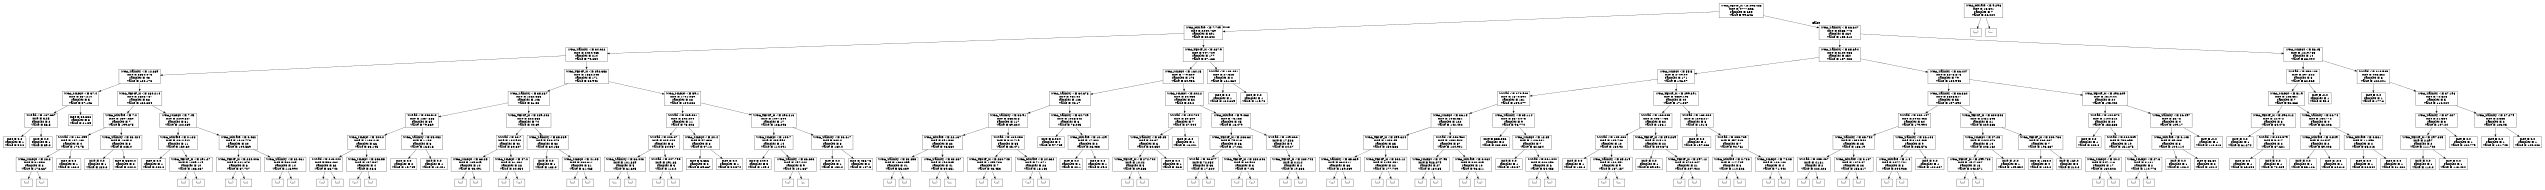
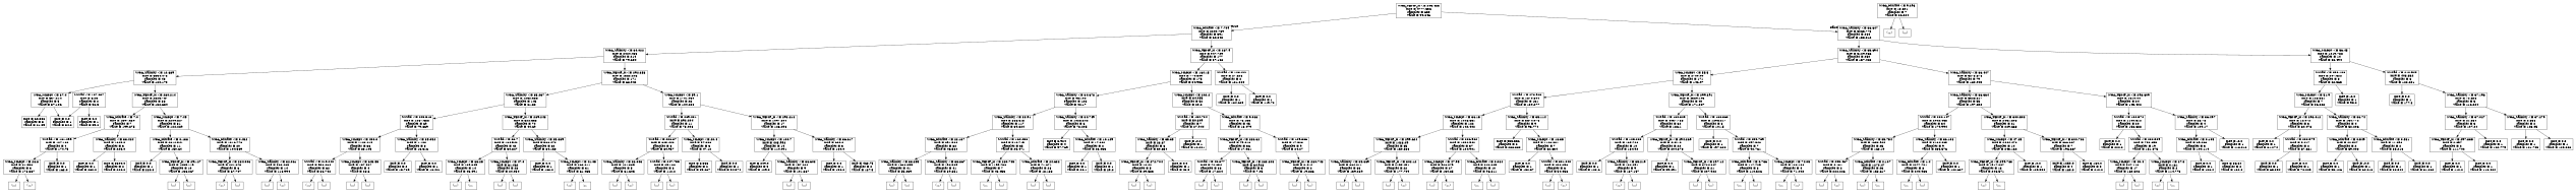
  digraph {
    node [shape=box]
    n1 [label="WOA_TEMP_K <= 293.485\nmse = 4777.536\nsamples = 655\nvalue = 99.646"]
    n2 [label="WOA_Nitrate <= 7.709\nmse = 2200.769\nsamples = 391\nvalue = 60.342"]
    n3 [label="WOA_Salinity <= 36.647\nmse = 3265.773\nsamples = 264\nvalue = 153.812"]
    n4 [label="WOA_Salinity <= 34.022\nmse = 2424.485\nsamples = 214\nvalue = 79.654"]
    n5 [label="WOA_TEMP_K <= 287.9\nmse = 947.729\nsamples = 177\nvalue = 37.168"]
    n6 [label="WOA_Salinity <= 35.694\nmse = 3129.966\nsamples = 250\nvalue = 157.423"]
    n7 [label="WOA_MLDpt <= 56.45\nmse = 1219.788\nsamples = 14\nvalue = 88.494"]
    n8 [label="WOA_Salinity <= 12.689\nmse = 3534.473\nsamples = 43\nvalue = 120.173"]
    n9 [label="WOA_TEMP_K <= 292.358\nmse = 1582.246\nsamples = 171\nvalue = 68.942"]
    n10 [label="WOA_MLDpt <= 164.15\nmse = 779.509\nsamples = 175\nvalue = 34.956"]
    n11 [label="SWrad <= 123.441\nmse = 27.326\nsamples = 2\nvalue = 121.864"]
    n12 [label="WOA_MLDpt <= 37.4\nmse = 337.214\nsamples = 5\nvalue = 37.106"]
    n13 [label="WOA_TEMP_K <= 280.214\nmse = 2823.767\nsamples = 38\nvalue = 132.634"]
    n14 [label="WOA_Salinity <= 35.237\nmse = 1232.366\nsamples = 143\nvalue = 61.38"]
    n15 [label="WOA_MLDpt <= 59.1\nmse = 1701.069\nsamples = 28\nvalue = 104.286"]
    n16 [label="SWrad <= 187.637\nmse = 6.25\nsamples = 2\nvalue = 56.5"]
    n17 [label="mse = 60.336\nsamples = 3\nvalue = 21.59"]
    n18 [label="WOA_Nitrate <= 7.0\nmse = 1597.359\nsamples = 7\nvalue = 199.875"]
    n19 [label="WOA_MLDpt <= 7.45\nmse = 2209.827\nsamples = 31\nvalue = 122.289"]
    n20 [label="mse = 0.0\nsamples = 1\nvalue = 54.0"]
    n21 [label="mse = 0.0\nsamples = 1\nvalue = 59.0"]
    n22 [label="SWrad <= 161.299\nmse = 107.188\nsamples = 4\nvalue = 174.75"]
    n23 [label="WOA_Salinity <= 33.424\nmse = 1825.0\nsamples = 3\nvalue = 225.0"]
    n24 [label="WOA_Nitrate <= 0.138\nmse = 2812.541\nsamples = 11\nvalue = 150.64"]
    n25 [label="WOA_Nitrate <= 0.432\nmse = 1016.776\nsamples = 20\nvalue = 104.569"]
    n26 [label="WOA_MLDpt <= 28.8\nmse = 81.556\nsamples = 3\nvalue = 178.667"]
    n27 [label="mse = 0.0\nsamples = 1\nvalue = 163.0"]
    n28 [label="mse = 0.0\nsamples = 1\nvalue = 230.0"]
    n29 [label="mse = 3600.0\nsamples = 2\nvalue = 220.0"]
    n30 [label="(...)"]
    n31 [label="(...)"]
    n32 [label="mse = 0.0\nsamples = 1\nvalue = 280.0"]
    n33 [label="WOA_TEMP_K <= 291.27\nmse = 1059.119\nsamples = 10\nvalue = 136.267"]
    n34 [label="WOA_TEMP_K <= 284.006\nmse = 241.673\nsamples = 6\nvalue = 67.707"]
    n35 [label="WOA_Salinity <= 32.061\nmse = 580.285\nsamples = 14\nvalue = 118.994"]
    n36 [label="(...)"]
    n37 [label="(...)"]
    n38 [label="(...)"]
    n39 [label="(...)"]
    n40 [label="(...)"]
    n41 [label="(...)"]
    n42 [label="SWrad <= 243.513\nmse = 1257.388\nsamples = 69\nvalue = 79.869"]
    n43 [label="WOA_TEMP_K <= 289.248\nmse = 622.658\nsamples = 74\nvalue = 44.69"]
    n44 [label="SWrad <= 269.031\nmse = 892.204\nsamples = 11\nvalue = 73.008"]
    n45 [label="WOA_TEMP_K <= 292.816\nmse = 1097.394\nsamples = 17\nvalue = 126.296"]
    n46 [label="WOA_MLDpt <= 400.0\nmse = 1103.215\nsamples = 66\nvalue = 83.145"]
    n47 [label="WOA_Salinity <= 35.052\nmse = 1.108\nsamples = 3\nvalue = 16.316"]
    n48 [label="SWrad <= 68.7\nmse = 184.942\nsamples = 42\nvalue = 30.827"]
    n49 [label="WOA_Salinity <= 35.389\nmse = 588.478\nsamples = 32\nvalue = 64.158"]
    n50 [label="SWrad <= 215.242\nmse = 956.464\nsamples = 62\nvalue = 86.742"]
    n51 [label="WOA_MLDpt <= 643.55\nmse = 157.587\nsamples = 4\nvalue = 28.6"]
    n52 [label="mse = 0.0\nsamples = 2\nvalue = 15.789"]
    n53 [label="mse = 0.0\nsamples = 1\nvalue = 18.421"]
    n54 [label="(...)"]
    n55 [label="(...)"]
    n56 [label="(...)"]
    n57 [label="(...)"]
    n58 [label="WOA_MLDpt <= 63.25\nmse = 169.649\nsamples = 14\nvalue = 43.491"]
    n59 [label="WOA_MLDpt <= 47.0\nmse = 61.462\nsamples = 28\nvalue = 24.054"]
    n60 [label="mse = 0.0\nsamples = 1\nvalue = 188.0"]
    n61 [label="WOA_MLDpt <= 41.05\nmse = 260.611\nsamples = 31\nvalue = 61.465"]
    n62 [label="(...)"]
    n63 [label="(...)"]
    n64 [label="(...)"]
    n65 [label="(...)"]
    n66 [label="(...)"]
    n67 [label="(...)"]
    n68 [label="SWrad <= 206.87\nmse = 825.448\nsamples = 8\nvalue = 84.957"]
    n69 [label="WOA_MLDpt <= 20.4\nmse = 57.336\nsamples = 3\nvalue = 47.12"]
    n70 [label="WOA_MLDpt <= 100.7\nmse = 405.992\nsamples = 14\nvalue = 114.091"]
    n71 [label="WOA_Salinity <= 36.617\nmse = 600.0\nsamples = 3\nvalue = 180.0"]
    n72 [label="WOA_Salinity <= 36.043\nmse = 101.339\nsamples = 5\nvalue = 61.605"]
    n73 [label="SWrad <= 247.755\nmse = 291.88\nsamples = 3\nvalue = 112.2"]
    n74 [label="mse = 3.556\nsamples = 2\nvalue = 39.667"]
    n75 [label="mse = 0.0\nsamples = 1\nvalue = 54.574"]
    n76 [label="(...)"]
    n77 [label="(...)"]
    n78 [label="(...)"]
    n79 [label="(...)"]
    n80 [label="mse = 249.0\nsamples = 5\nvalue = 129.0"]
    n81 [label="WOA_Salinity <= 36.603\nmse = 197.222\nsamples = 9\nvalue = 101.667"]
    n82 [label="mse = 0.0\nsamples = 1\nvalue = 150.0"]
    n83 [label="mse = 468.75\nsamples = 2\nvalue = 187.5"]
    n84 [label="(...)"]
    n85 [label="(...)"]
    n86 [label="WOA_Salinity <= 34.678\nmse = 961.02\nsamples = 123\nvalue = 42.17"]
    n87 [label="WOA_MLDpt <= 202.2\nmse = 84.055\nsamples = 52\nvalue = 20.2"]
    n88 [label="mse = 0.0\nsamples = 1\nvalue = 134.669"]
    n89 [label="mse = 0.0\nsamples = 1\nvalue = 119.73"]
    n90 [label="WOA_Salinity <= 33.91\nmse = 866.618\nsamples = 117\nvalue = 39.824"]
    n91 [label="WOA_Salinity <= 34.749\nmse = 1028.342\nsamples = 6\nvalue = 78.205"]
    n92 [label="SWrad <= 154.734\nmse = 50.809\nsamples = 7\nvalue = 27.944"]
    n93 [label="WOA_Nitrate <= 9.068\nmse = 75.155\nsamples = 45\nvalue = 18.479"]
    n94 [label="WOA_Nitrate <= 22.137\nmse = 891.568\nsamples = 82\nvalue = 46.564"]
    n95 [label="SWrad <= 164.258\nmse = 510.719\nsamples = 35\nvalue = 25.471"]
    n96 [label="mse = 3.924\nsamples = 4\nvalue = 97.769"]
    n97 [label="WOA_Nitrate <= 10.129\nmse = 17.602\nsamples = 2\nvalue = 26.033"]
    n98 [label="WOA_Salinity <= 33.855\nmse = 1636.099\nsamples = 41\nvalue = 55.239"]
    n99 [label="WOA_Salinity <= 33.867\nmse = 190.509\nsamples = 41\nvalue = 39.651"]
    n100 [label="WOA_TEMP_K <= 280.745\nmse = 1199.736\nsamples = 7\nvalue = 48.453"]
    n101 [label="WOA_Nitrate <= 24.632\nmse = 71.671\nsamples = 28\nvalue = 18.183"]
    n102 [label="(...)"]
    n103 [label="(...)"]
    n104 [label="(...)"]
    n105 [label="(...)"]
    n106 [label="(...)"]
    n107 [label="(...)"]
    n108 [label="(...)"]
    n109 [label="(...)"]
    n110 [label="mse = 0.0\nsamples = 1\nvalue = 20.1"]
    n111 [label="mse = 0.0\nsamples = 1\nvalue = 29.0"]
    n112 [label="WOA_Salinity <= 35.35\nmse = 23.37\nsamples = 6\nvalue = 30.654"]
    n113 [label="mse = -0.0\nsamples = 1\nvalue = 16.201"]
    n114 [label="WOA_TEMP_K <= 283.62\nmse = 79.016\nsamples = 36\nvalue = 17.081"]
    n115 [label="SWrad <= 129.366\nmse = 17.523\nsamples = 9\nvalue = 24.27"]
    n116 [label="WOA_TEMP_K <= 272.704\nmse = 10.42\nsamples = 5\nvalue = 29.583"]
    n117 [label="mse = 0.0\nsamples = 1\nvalue = 43.5"]
    n118 [label="(...)"]
    n119 [label="(...)"]
    n120 [label="SWrad <= 43.377\nmse = 72.054\nsamples = 33\nvalue = 17.824"]
    n121 [label="WOA_TEMP_K <= 283.846\nmse = 64.928\nsamples = 3\nvalue = 7.05"]
    n122 [label="WOA_TEMP_K <= 280.748\nmse = 0.414\nsamples = 2\nvalue = 19.886"]
    n123 [label="(...)"]
    n124 [label="(...)"]
    n125 [label="(...)"]
    n126 [label="(...)"]
    n127 [label="WOA_Nitrate <= 9.296\nmse = 13.601\nsamples = 7\nvalue = 26.024"]
    n128 [label="(...)"]
    n129 [label="(...)"]
    n130 [label="(...)"]
    n131 [label="(...)"]
    n132 [label="WOA_MLDpt <= 55.5\nmse = 2709.99\nsamples = 171\nvalue = 146.97"]
    n133 [label="WOA_Salinity <= 36.447\nmse = 3275.876\nsamples = 79\nvalue = 180.943"]
    n134 [label="SWrad <= 250.108\nmse = 297.322\nsamples = 8\nvalue = 62.565"]
    n135 [label="SWrad <= 210.945\nmse = 408.832\nsamples = 6\nvalue = 122.201"]
    n136 [label="SWrad <= 273.923\nmse = 1870.894\nsamples = 131\nvalue = 139.277"]
    n137 [label="WOA_TEMP_K <= 299.391\nmse = 4589.193\nsamples = 40\nvalue = 171.387"]
    n138 [label="WOA_Salinity <= 36.364\nmse = 3326.317\nsamples = 55\nvalue = 197.692"]
    n139 [label="WOA_TEMP_K <= 298.609\nmse = 1310.44\nsamples = 24\nvalue = 145.402"]
    n140 [label="WOA_MLDpt <= 36.15\nmse = 1448.651\nsamples = 122\nvalue = 142.402"]
    n141 [label="WOA_Salinity <= 35.114\nmse = 5674.075\nsamples = 9\nvalue = 96.774"]
    n142 [label="SWrad <= 160.325\nmse = 4037.735\nsamples = 32\nvalue = 186.1"]
    n143 [label="SWrad <= 168.368\nmse = 1296.217\nsamples = 8\nvalue = 101.5"]
    n144 [label="WOA_TEMP_K <= 299.624\nmse = 1423.49\nsamples = 85\nvalue = 150.586"]
    n145 [label="SWrad <= 206.962\nmse = 1052.942\nsamples = 37\nvalue = 124.901"]
    n146 [label="mse = 555.556\nsamples = 2\nvalue = 233.333"]
    n147 [label="WOA_MLDpt <= 18.35\nmse = 1126.081\nsamples = 7\nvalue = 62.634"]
    n148 [label="WOA_Salinity <= 35.689\nmse = 664.011\nsamples = 63\nvalue = 139.239"]
    n149 [label="WOA_TEMP_K <= 302.12\nmse = 2195.451\nsamples = 22\nvalue = 177.709"]
    n150 [label="WOA_MLDpt <= 47.95\nmse = 926.079\nsamples = 27\nvalue = 134.85"]
    n151 [label="WOA_Nitrate <= 0.064\nmse = 342.629\nsamples = 10\nvalue = 96.811"]
    n152 [label="(...)"]
    n153 [label="(...)"]
    n154 [label="(...)"]
    n155 [label="(...)"]
    n156 [label="(...)"]
    n157 [label="(...)"]
    n158 [label="(...)"]
    n159 [label="(...)"]
    n160 [label="mse = 0.0\nsamples = 1\nvalue = 152.57"]
    n161 [label="SWrad <= 301.042\nmse = 426.296\nsamples = 6\nvalue = 54.458"]
    n162 [label="(...)"]
    n163 [label="(...)"]
    n164 [label="SWrad <= 125.288\nmse = 165.726\nsamples = 10\nvalue = 134.92"]
    n165 [label="WOA_TEMP_K <= 294.269\nmse = 4151.0\nsamples = 22\nvalue = 204.378"]
    n166 [label="mse = 0.0\nsamples = 1\nvalue = 197.633"]
    n167 [label="SWrad <= 255.739\nmse = 497.548\nsamples = 7\nvalue = 92.761"]
    n168 [label="mse = 0.0\nsamples = 1\nvalue = 103.6"]
    n169 [label="WOA_Salinity <= 35.219\nmse = 102.491\nsamples = 9\nvalue = 137.157"]
    n170 [label="mse = 0.0\nsamples = 1\nvalue = 59.091"]
    n171 [label="WOA_TEMP_K <= 297.12\nmse = 3724.847\nsamples = 21\nvalue = 207.922"]
    n172 [label="(...)"]
    n173 [label="(...)"]
    n174 [label="(...)"]
    n175 [label="(...)"]
    n176 [label="WOA_Nitrate <= 0.736\nmse = 117.729\nsamples = 3\nvalue = 110.526"]
    n177 [label="WOA_MLDpt <= 74.05\nmse = 120.108\nsamples = 4\nvalue = 71.442"]
    n178 [label="(...)"]
    n179 [label="(...)"]
    n180 [label="(...)"]
    n181 [label="(...)"]
    n182 [label="SWrad <= 282.147\nmse = 2942.438\nsamples = 34\nvalue = 179.994"]
    n183 [label="WOA_TEMP_K <= 300.503\nmse = 2431.805\nsamples = 21\nvalue = 229.663"]
    n184 [label="SWrad <= 102.572\nmse = 1100.512\nsamples = 20\nvalue = 158.688"]
    n185 [label="WOA_Salinity <= 36.497\nmse = 88.78\nsamples = 4\nvalue = 109.17"]
    n186 [label="WOA_Salinity <= 35.754\nmse = 1658.942\nsamples = 25\nvalue = 163.19"]
    n187 [label="WOA_Salinity <= 36.108\nmse = 3164.485\nsamples = 9\nvalue = 235.576"]
    n188 [label="WOA_MLDpt <= 47.25\nmse = 2444.478\nsamples = 14\nvalue = 243.162"]
    n189 [label="WOA_TEMP_K <= 300.736\nmse = 866.667\nsamples = 7\nvalue = 196.667"]
    n190 [label="SWrad <= 255.467\nmse = 4.131\nsamples = 2\nvalue = 222.226"]
    n191 [label="WOA_Nitrate <= 0.107\nmse = 1270.47\nsamples = 23\nvalue = 153.617"]
    n192 [label="WOA_Nitrate <= 1.4\nmse = 2277.701\nsamples = 8\nvalue = 244.983"]
    n193 [label="mse = 0.0\nsamples = 1\nvalue = 122.687"]
    n194 [label="(...)"]
    n195 [label="(...)"]
    n196 [label="(...)"]
    n197 [label="(...)"]
    n198 [label="(...)"]
    n199 [label="(...)"]
    n200 [label="WOA_TEMP_K <= 299.783\nmse = 1917.007\nsamples = 13\nvalue = 248.571"]
    n201 [label="mse = -0.0\nsamples = 1\nvalue = 129.554"]
    n202 [label="mse = 1250.0\nsamples = 4\nvalue = 180.0"]
    n203 [label="mse = 160.0\nsamples = 3\nvalue = 210.0"]
    n204 [label="(...)"]
    n205 [label="(...)"]
    n206 [label="mse = 0.0\nsamples = 1\nvalue = 220.0"]
    n207 [label="SWrad <= 282.509\nmse = 758.695\nsamples = 19\nvalue = 151.875"]
    n208 [label="WOA_Nitrate <= 0.105\nmse = 69.233\nsamples = 3\nvalue = 104.114"]
    n209 [label="mse = -0.0\nsamples = 1\nvalue = 118.016"]
    n210 [label="WOA_MLDpt <= 40.4\nmse = 547.116\nsamples = 17\nvalue = 160.308"]
    n211 [label="WOA_MLDpt <= 27.3\nmse = 0.161\nsamples = 2\nvalue = 114.773"]
    n212 [label="(...)"]
    n213 [label="(...)"]
    n214 [label="(...)"]
    n215 [label="(...)"]
    n216 [label="mse = 0.0\nsamples = 1\nvalue = 108.4"]
    n217 [label="mse = 86.64\nsamples = 2\nvalue = 102.4"]
    n218 [label="WOA_MLDpt <= 51.9\nmse = 125.331\nsamples = 7\nvalue = 56.668"]
    n219 [label="mse = -0.0\nsamples = 1\nvalue = 95.0"]
    n220 [label="mse = 0.0\nsamples = 1\nvalue = 177.8"]
    n221 [label="WOA_Salinity <= 37.196\nmse = 72.626\nsamples = 5\nvalue = 116.024"]
    n222 [label="WOA_TEMP_K <= 296.012\nmse = 12.972\nsamples = 3\nvalue = 64.478"]
    n223 [label="WOA_Salinity <= 36.74\nmse = 134.772\nsamples = 4\nvalue = 52.206"]
    n224 [label="mse = 0.0\nsamples = 1\nvalue = 61.274"]
    n225 [label="SWrad <= 208.579\nmse = 5.417\nsamples = 2\nvalue = 67.681"]
    n226 [label="WOA_Nitrate <= 0.549\nmse = 22.547\nsamples = 2\nvalue = 59.003"]
    n227 [label="WOA_Nitrate <= 0.581\nmse = 11.096\nsamples = 2\nvalue = 35.213"]
    n228 [label="mse = 0.0\nsamples = 1\nvalue = 65.354"]
    n229 [label="mse = 0.0\nsamples = 1\nvalue = 70.009"]
    n230 [label="mse = 0.0\nsamples = 1\nvalue = 55.126"]
    n231 [label="mse = -0.0\nsamples = 1\nvalue = 64.818"]
    n232 [label="mse = 0.0\nsamples = 1\nvalue = 38.544"]
    n233 [label="mse = 0.0\nsamples = 1\nvalue = 31.882"]
    n234 [label="WOA_Salinity <= 37.027\nmse = 21.354\nsamples = 3\nvalue = 107.24"]
    n235 [label="WOA_Salinity <= 37.279\nmse = 2.556\nsamples = 2\nvalue = 123.05"]
    n236 [label="WOA_TEMP_K <= 297.835\nmse = 2.897\nsamples = 2\nvalue = 111.702"]
    n237 [label="mse = 0.0\nsamples = 1\nvalue = 102.779"]
    n238 [label="mse = 0.0\nsamples = 1\nvalue = 121.745"]
    n239 [label="mse = 0.0\nsamples = 1\nvalue = 125.008"]
    n240 [label="mse = 0.0\nsamples = 1\nvalue = 110.0"]
    n241 [label="mse = 0.0\nsamples = 1\nvalue = 113.404"]
    n1 -> n2 [headlabel=True labelangle=45 labeldistance=2.5]
    n1 -> n3 [headlabel=False labelangle=-45 labeldistance=2.5]
    n2 -> n4
    n2 -> n5
    n3 -> n6
    n3 -> n7
    n4 -> n8
    n4 -> n9
    n5 -> n10
    n5 -> n11
    n6 -> n132
    n6 -> n133
    n7 -> n134
    n7 -> n135
    n8 -> n12
    n8 -> n13
    n9 -> n14
    n9 -> n15
    n10 -> n86
    n10 -> n87
    n11 -> n88
    n11 -> n89
-   n12 -> n16
+   n12 -> n20
    n12 -> n17
    n13 -> n18
    n13 -> n19
    n14 -> n42
    n14 -> n43
    n15 -> n44
    n15 -> n45
    n16 -> n20
    n16 -> n21
    n18 -> n22
    n18 -> n23
    n19 -> n24
    n19 -> n25
    n22 -> n26
    n22 -> n27
    n23 -> n28
    n23 -> n29
    n24 -> n32
    n24 -> n33
    n25 -> n34
    n25 -> n35
    n26 -> n30
    n26 -> n31
    n33 -> n36
    n33 -> n37
    n34 -> n38
    n34 -> n39
    n35 -> n40
    n35 -> n41
    n42 -> n46
    n42 -> n47
    n43 -> n48
    n43 -> n49
    n44 -> n68
    n44 -> n69
    n45 -> n70
    n45 -> n71
    n46 -> n50
    n46 -> n51
    n47 -> n52
    n47 -> n53
    n48 -> n58
    n48 -> n59
    n49 -> n60
    n49 -> n61
    n50 -> n54
    n50 -> n55
    n51 -> n56
    n51 -> n57
    n58 -> n62
    n58 -> n63
    n59 -> n64
    n59 -> n65
    n61 -> n66
    n61 -> n67
    n68 -> n72
    n68 -> n73
    n69 -> n74
    n69 -> n75
    n70 -> n80
    n70 -> n81
    n71 -> n82
    n71 -> n83
    n72 -> n76
    n72 -> n77
    n73 -> n78
    n73 -> n79
    n81 -> n84
    n81 -> n85
    n86 -> n90
    n86 -> n91
    n87 -> n92
    n87 -> n93
    n90 -> n94
    n90 -> n95
    n91 -> n96
    n91 -> n97
    n92 -> n112
    n92 -> n113
    n93 -> n114
    n93 -> n115
    n94 -> n98
    n94 -> n99
    n95 -> n100
    n95 -> n101
    n97 -> n110
    n97 -> n111
    n98 -> n102
    n98 -> n103
    n99 -> n104
    n99 -> n105
    n100 -> n106
    n100 -> n107
    n101 -> n108
    n101 -> n109
    n112 -> n116
    n112 -> n117
    n114 -> n120
    n114 -> n121
    n115 -> n122
    n116 -> n118
    n116 -> n119
    n120 -> n123
    n120 -> n124
    n121 -> n125
    n121 -> n126
    n122 -> n130
    n122 -> n131
    n127 -> n128
    n127 -> n129
    n132 -> n136
    n132 -> n137
    n133 -> n138
    n133 -> n139
    n134 -> n218
    n134 -> n219
    n135 -> n220
    n135 -> n221
    n136 -> n140
    n136 -> n141
    n137 -> n142
    n137 -> n143
    n138 -> n182
    n138 -> n183
    n139 -> n184
    n139 -> n185
    n140 -> n144
    n140 -> n145
    n141 -> n146
    n141 -> n147
    n142 -> n164
    n142 -> n165
    n143 -> n166
    n143 -> n167
    n144 -> n148
    n144 -> n149
    n145 -> n150
    n145 -> n151
    n147 -> n160
    n147 -> n161
    n148 -> n152
    n148 -> n153
    n149 -> n154
    n149 -> n155
    n150 -> n156
    n150 -> n157
    n151 -> n158
    n151 -> n159
    n161 -> n162
    n161 -> n163
    n164 -> n168
    n164 -> n169
    n165 -> n170
    n165 -> n171
    n167 -> n176
    n167 -> n177
    n169 -> n172
    n169 -> n173
    n171 -> n174
    n171 -> n175
    n176 -> n178
    n176 -> n179
    n177 -> n180
    n177 -> n181
    n182 -> n186
    n182 -> n187
    n183 -> n188
    n183 -> n189
    n184 -> n206
    n184 -> n207
    n185 -> n208
    n185 -> n209
    n186 -> n190
    n186 -> n191
    n187 -> n192
    n187 -> n193
    n188 -> n200
    n188 -> n201
    n189 -> n202
    n189 -> n203
    n190 -> n194
    n190 -> n195
    n191 -> n196
    n191 -> n197
    n192 -> n198
    n192 -> n199
    n200 -> n204
    n200 -> n205
    n207 -> n210
    n207 -> n211
    n208 -> n216
    n208 -> n217
    n210 -> n212
    n210 -> n213
    n211 -> n214
    n211 -> n215
    n218 -> n222
    n218 -> n223
    n221 -> n234
    n221 -> n235
    n222 -> n224
    n222 -> n225
    n223 -> n226
    n223 -> n227
    n225 -> n228
    n225 -> n229
    n226 -> n230
    n226 -> n231
    n227 -> n232
    n227 -> n233
    n234 -> n236
    n234 -> n237
    n235 -> n238
    n235 -> n239
    n236 -> n240
    n236 -> n241
  }
